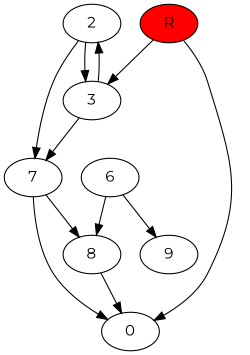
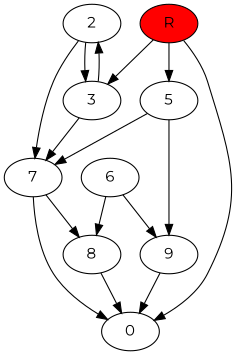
  digraph {
    fontname=Montserrat
    node [fontname=Montserrat]
    edge [fontname=Montserrat]
    n1 [label=9]
    n2 [label=0]
    2
    3
    7
    8
+   5
    6
    R [fillcolor="#ff0000" style=filled]
+   n1 -> n2
    2 -> 3
    2 -> 7
    3 -> 2
    3 -> 7
    7 -> n2
    7 -> 8
    8 -> n2
+   5 -> n1
+   5 -> 7
    6 -> n1
    6 -> 8
    R -> n2
    R -> 3
+   R -> 5
  }
